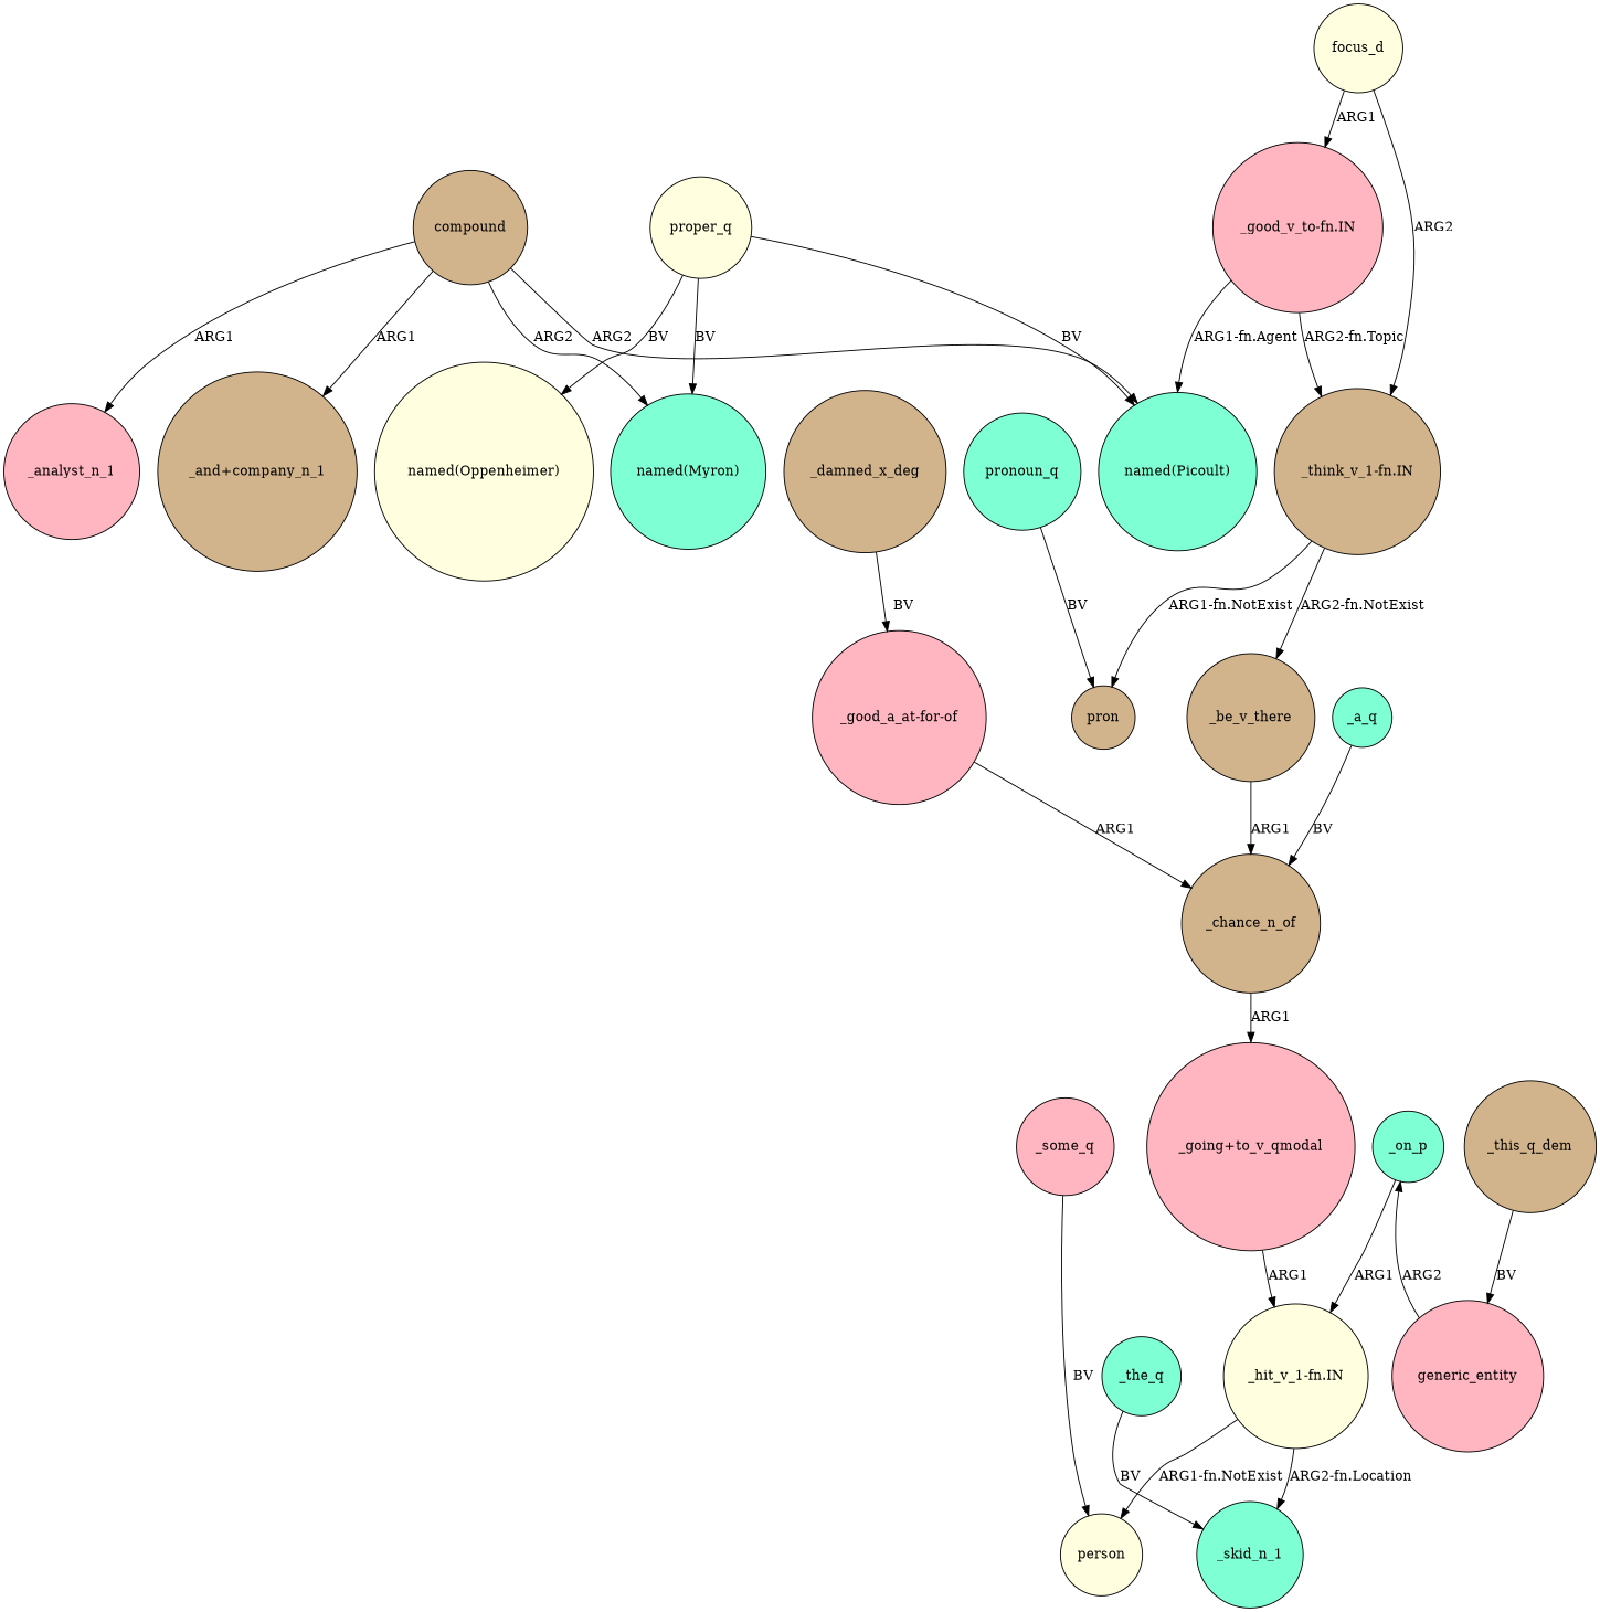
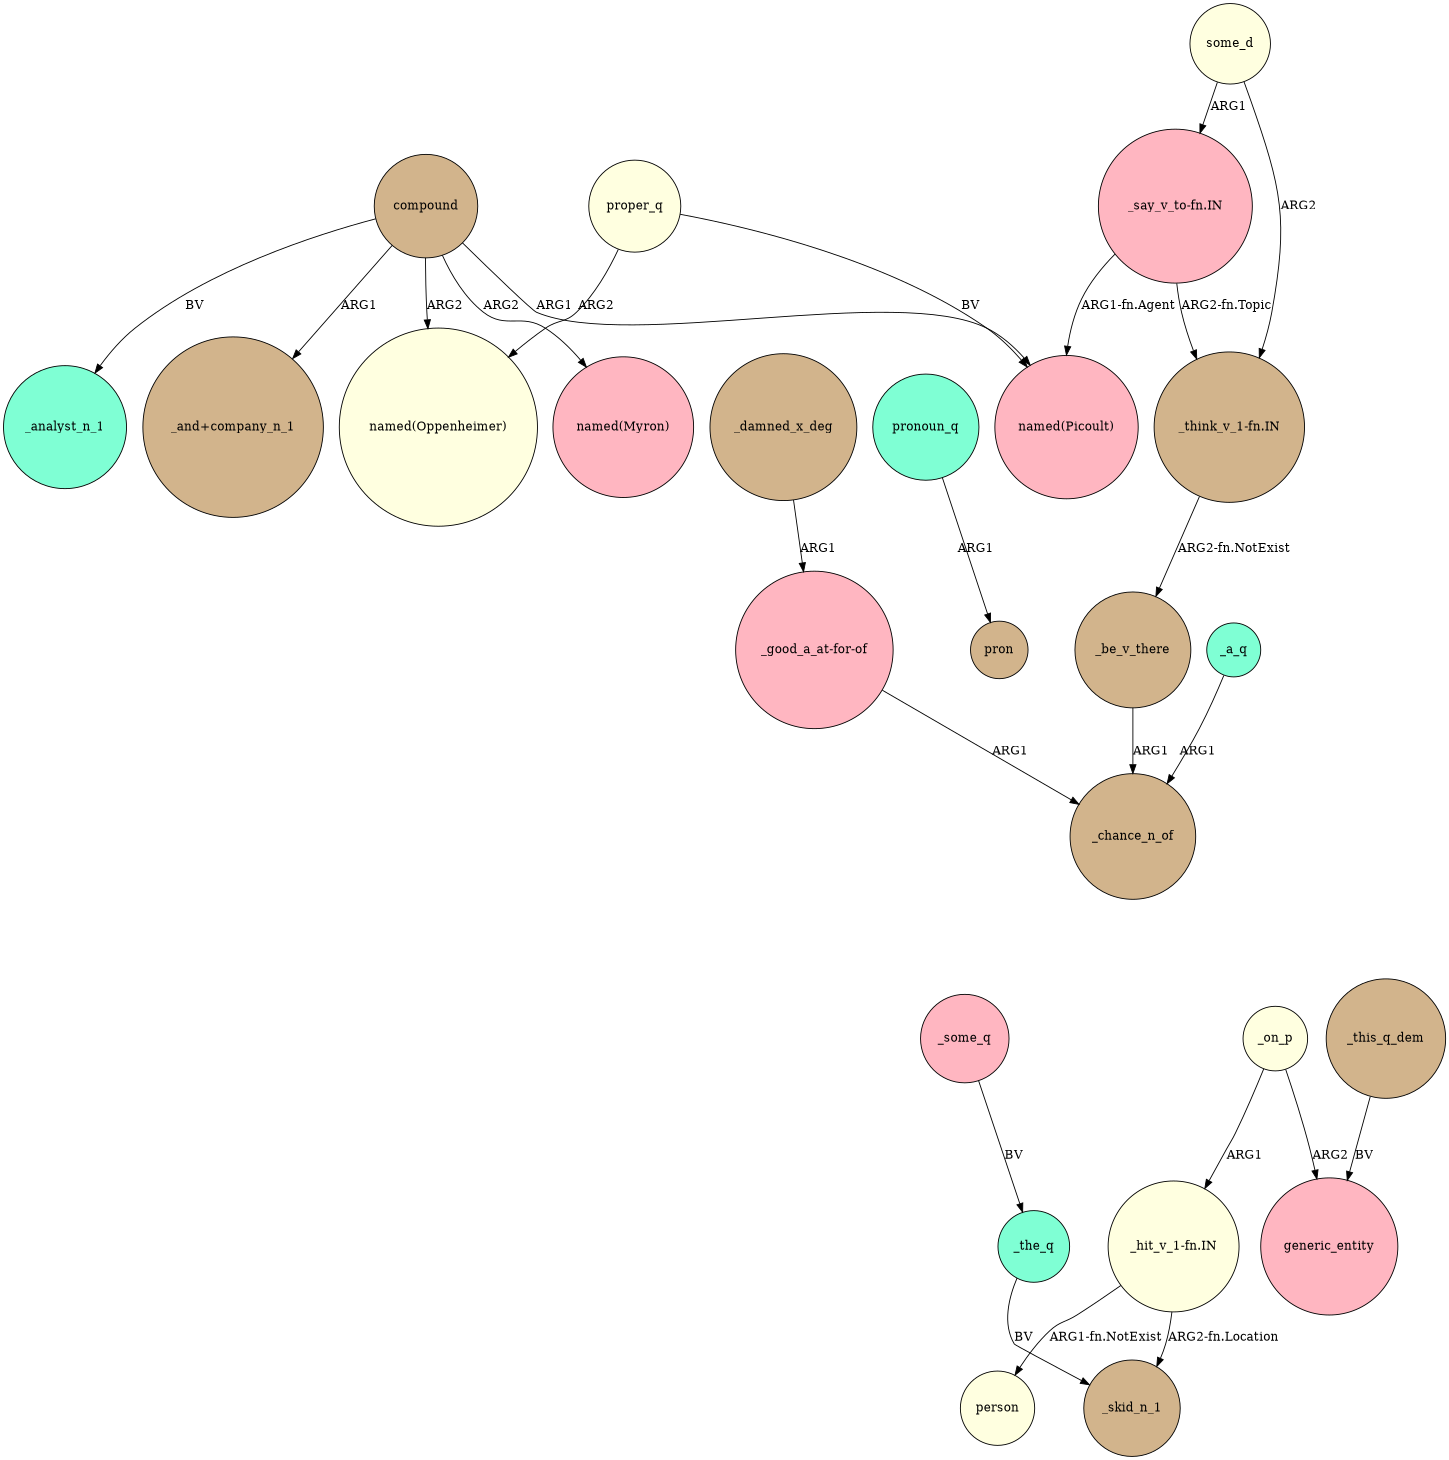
  digraph {
    node [fillcolor=tan shape=circle style=filled]
    proper_q [fillcolor=lightyellow]
    "named(Oppenheimer)" [fillcolor=lightyellow]
-   "named(Myron)" [fillcolor=aquamarine]
-   "named(Picoult)" [fillcolor=aquamarine]
+   "named(Myron)" [fillcolor=lightpink]
+   "named(Picoult)" [fillcolor=lightpink]
    "_think_v_1-fn.IN"
-   focus_d [fillcolor=lightyellow]
-   "_say_v_to-fn.IN" [fillcolor=lightpink label="_good_v_to-fn.IN"]
+   focus_d [fillcolor=lightyellow label=some_d]
+   "_say_v_to-fn.IN" [fillcolor=lightpink]
    pron
    _be_v_there
    _chance_n_of
    compound
    "_and+company_n_1"
-   _analyst_n_1 [fillcolor=lightpink]
+   _analyst_n_1 [fillcolor=aquamarine]
    "_good_a_at-for-of" [fillcolor=lightpink]
-   "_going+to_v_qmodal" [fillcolor=lightpink]
    "_hit_v_1-fn.IN" [fillcolor=lightyellow]
    _damned_x_deg
    person [fillcolor=lightyellow]
-   _skid_n_1 [fillcolor=aquamarine]
+   _skid_n_1
    pronoun_q [fillcolor=aquamarine]
-   _on_p [fillcolor=aquamarine]
+   _on_p [fillcolor=lightyellow]
    generic_entity [fillcolor=lightpink]
    _this_q_dem
    _a_q [fillcolor=aquamarine]
    _some_q [fillcolor=lightpink]
    _the_q [fillcolor=aquamarine]
-   proper_q -> "named(Oppenheimer)" [label=BV]
-   proper_q -> "named(Myron)" [label=BV]
+   proper_q -> "named(Oppenheimer)" [label=ARG2]
    proper_q -> "named(Picoult)" [label=BV]
-   "_think_v_1-fn.IN" -> pron [label="ARG1-fn.NotExist"]
    "_think_v_1-fn.IN" -> _be_v_there [label="ARG2-fn.NotExist"]
    focus_d -> "_think_v_1-fn.IN" [label=ARG2]
    focus_d -> "_say_v_to-fn.IN" [label=ARG1]
    "_say_v_to-fn.IN" -> "named(Picoult)" [label="ARG1-fn.Agent"]
    "_say_v_to-fn.IN" -> "_think_v_1-fn.IN" [label="ARG2-fn.Topic"]
    _be_v_there -> _chance_n_of [label=ARG1]
-   _chance_n_of -> "_going+to_v_qmodal" [label=ARG1]
+   compound -> "named(Oppenheimer)" [label=ARG2]
    compound -> "named(Myron)" [label=ARG2]
-   compound -> "named(Picoult)" [label=ARG2]
+   compound -> "named(Picoult)" [label=ARG1]
    compound -> "_and+company_n_1" [label=ARG1]
-   compound -> _analyst_n_1 [label=ARG1]
+   compound -> _analyst_n_1 [label=BV]
    "_good_a_at-for-of" -> _chance_n_of [label=ARG1]
-   "_going+to_v_qmodal" -> "_hit_v_1-fn.IN" [label=ARG1]
    "_hit_v_1-fn.IN" -> person [label="ARG1-fn.NotExist"]
    "_hit_v_1-fn.IN" -> _skid_n_1 [label="ARG2-fn.Location"]
-   _damned_x_deg -> "_good_a_at-for-of" [label=BV]
-   pronoun_q -> pron [label=BV]
+   _damned_x_deg -> "_good_a_at-for-of" [label=ARG1]
+   pronoun_q -> pron [label=ARG1]
    _on_p -> "_hit_v_1-fn.IN" [label=ARG1]
-   generic_entity -> _on_p [label=ARG2]
+   _on_p -> generic_entity [label=ARG2]
    _this_q_dem -> generic_entity [label=BV]
-   _a_q -> _chance_n_of [label=BV]
-   _some_q -> person [label=BV]
+   _a_q -> _chance_n_of [label=ARG1]
+   _some_q -> _the_q [label=BV]
    _the_q -> _skid_n_1 [label=BV]
  }
